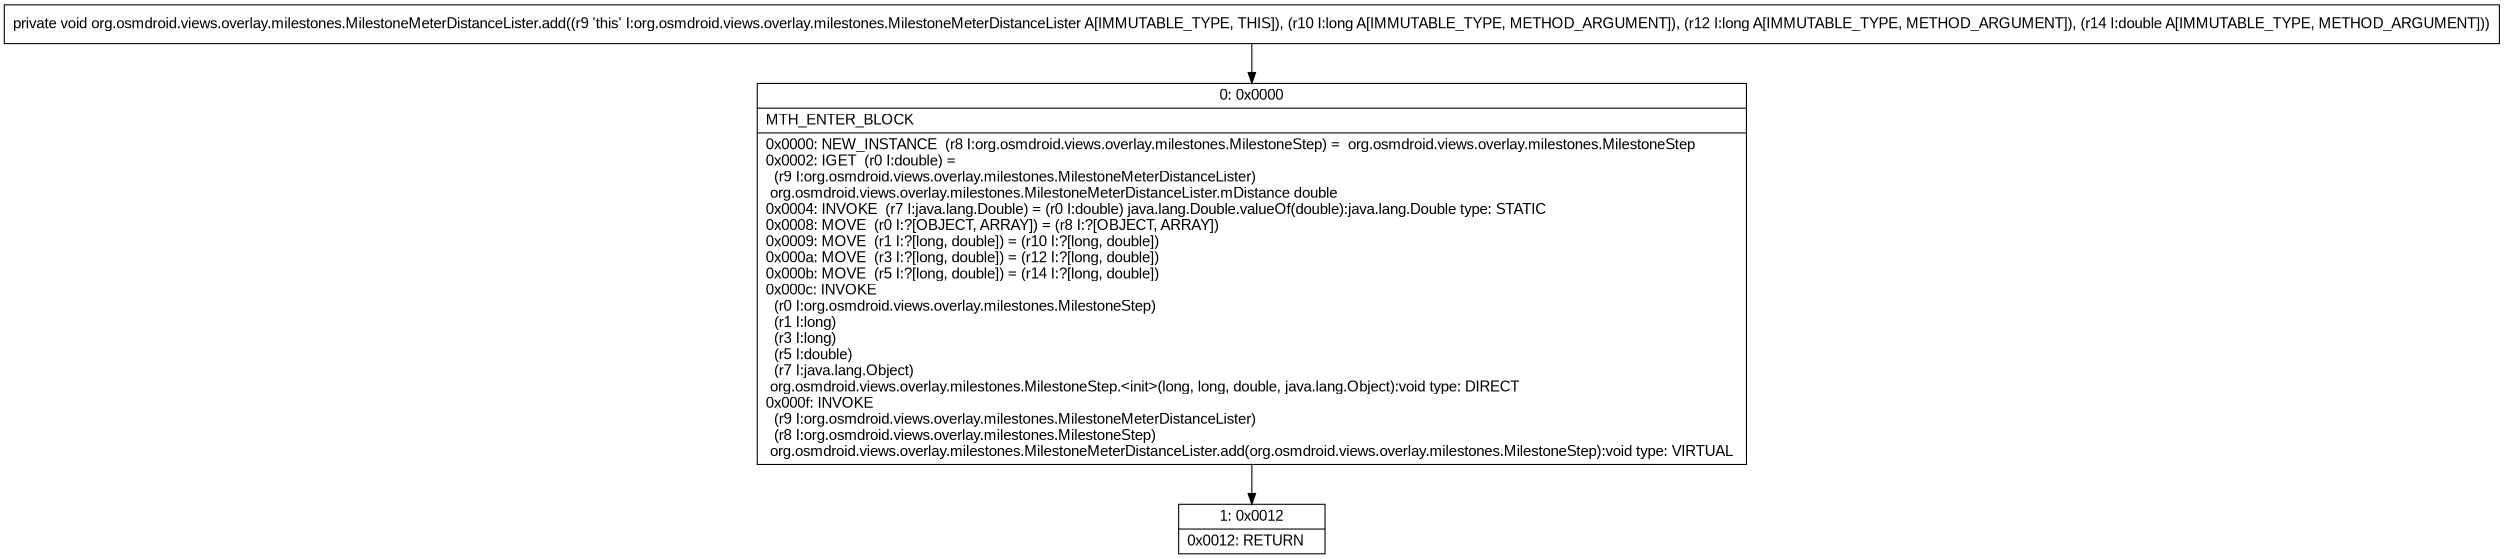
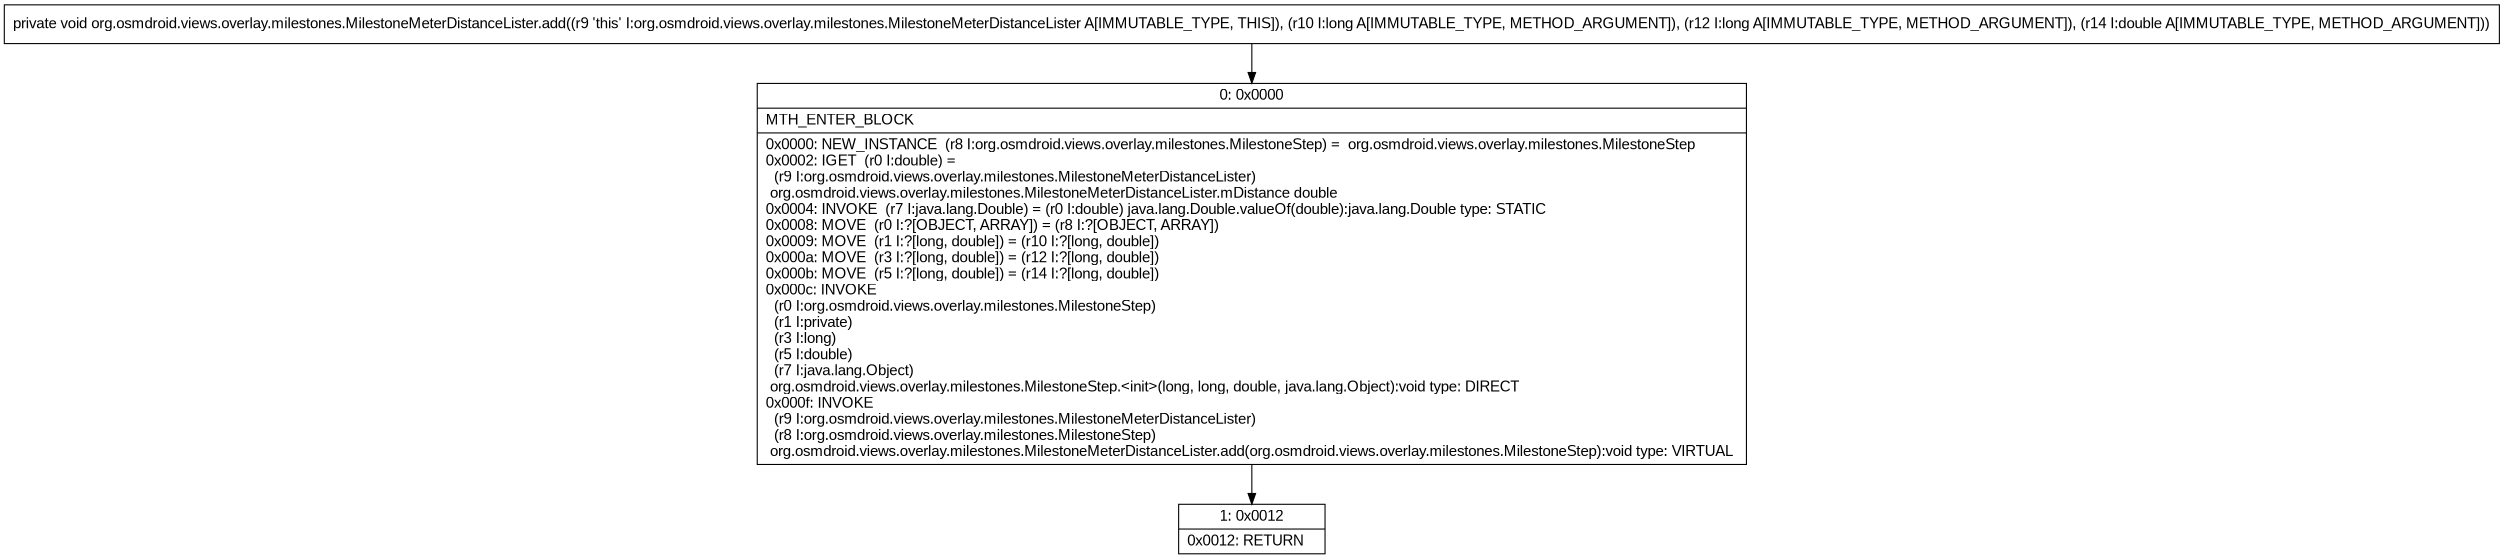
  digraph {
    fontname="Liberation Sans"
    node [shape=record fontname="Liberation Sans"]
    edge [fontname="Liberation Sans"]
-   n1 [label="{0\:\ 0x0000|MTH_ENTER_BLOCK\l|0x0000: NEW_INSTANCE  (r8 I:org.osmdroid.views.overlay.milestones.MilestoneStep) =  org.osmdroid.views.overlay.milestones.MilestoneStep \l0x0002: IGET  (r0 I:double) = \l  (r9 I:org.osmdroid.views.overlay.milestones.MilestoneMeterDistanceLister)\l org.osmdroid.views.overlay.milestones.MilestoneMeterDistanceLister.mDistance double \l0x0004: INVOKE  (r7 I:java.lang.Double) = (r0 I:double) java.lang.Double.valueOf(double):java.lang.Double type: STATIC \l0x0008: MOVE  (r0 I:?[OBJECT, ARRAY]) = (r8 I:?[OBJECT, ARRAY]) \l0x0009: MOVE  (r1 I:?[long, double]) = (r10 I:?[long, double]) \l0x000a: MOVE  (r3 I:?[long, double]) = (r12 I:?[long, double]) \l0x000b: MOVE  (r5 I:?[long, double]) = (r14 I:?[long, double]) \l0x000c: INVOKE  \l  (r0 I:org.osmdroid.views.overlay.milestones.MilestoneStep)\l  (r1 I:long)\l  (r3 I:long)\l  (r5 I:double)\l  (r7 I:java.lang.Object)\l org.osmdroid.views.overlay.milestones.MilestoneStep.\<init\>(long, long, double, java.lang.Object):void type: DIRECT \l0x000f: INVOKE  \l  (r9 I:org.osmdroid.views.overlay.milestones.MilestoneMeterDistanceLister)\l  (r8 I:org.osmdroid.views.overlay.milestones.MilestoneStep)\l org.osmdroid.views.overlay.milestones.MilestoneMeterDistanceLister.add(org.osmdroid.views.overlay.milestones.MilestoneStep):void type: VIRTUAL \l}"]
+   n1 [label="{0\:\ 0x0000|MTH_ENTER_BLOCK\l|0x0000: NEW_INSTANCE  (r8 I:org.osmdroid.views.overlay.milestones.MilestoneStep) =  org.osmdroid.views.overlay.milestones.MilestoneStep \l0x0002: IGET  (r0 I:double) = \l  (r9 I:org.osmdroid.views.overlay.milestones.MilestoneMeterDistanceLister)\l org.osmdroid.views.overlay.milestones.MilestoneMeterDistanceLister.mDistance double \l0x0004: INVOKE  (r7 I:java.lang.Double) = (r0 I:double) java.lang.Double.valueOf(double):java.lang.Double type: STATIC \l0x0008: MOVE  (r0 I:?[OBJECT, ARRAY]) = (r8 I:?[OBJECT, ARRAY]) \l0x0009: MOVE  (r1 I:?[long, double]) = (r10 I:?[long, double]) \l0x000a: MOVE  (r3 I:?[long, double]) = (r12 I:?[long, double]) \l0x000b: MOVE  (r5 I:?[long, double]) = (r14 I:?[long, double]) \l0x000c: INVOKE  \l  (r0 I:org.osmdroid.views.overlay.milestones.MilestoneStep)\l  (r1 I:private)\l  (r3 I:long)\l  (r5 I:double)\l  (r7 I:java.lang.Object)\l org.osmdroid.views.overlay.milestones.MilestoneStep.\<init\>(long, long, double, java.lang.Object):void type: DIRECT \l0x000f: INVOKE  \l  (r9 I:org.osmdroid.views.overlay.milestones.MilestoneMeterDistanceLister)\l  (r8 I:org.osmdroid.views.overlay.milestones.MilestoneStep)\l org.osmdroid.views.overlay.milestones.MilestoneMeterDistanceLister.add(org.osmdroid.views.overlay.milestones.MilestoneStep):void type: VIRTUAL \l}"]
    n2 [label="{1\:\ 0x0012|0x0012: RETURN   \l}"]
    n3 [label="{private void org.osmdroid.views.overlay.milestones.MilestoneMeterDistanceLister.add((r9 'this' I:org.osmdroid.views.overlay.milestones.MilestoneMeterDistanceLister A[IMMUTABLE_TYPE, THIS]), (r10 I:long A[IMMUTABLE_TYPE, METHOD_ARGUMENT]), (r12 I:long A[IMMUTABLE_TYPE, METHOD_ARGUMENT]), (r14 I:double A[IMMUTABLE_TYPE, METHOD_ARGUMENT])) }"]
    n1 -> n2
    n3 -> n1
  }
